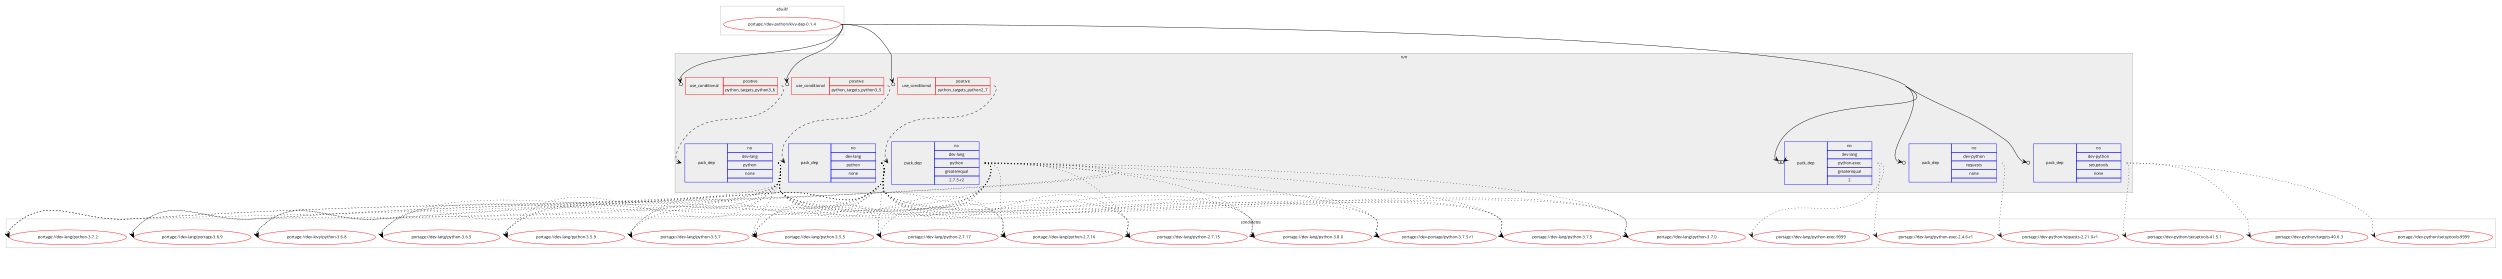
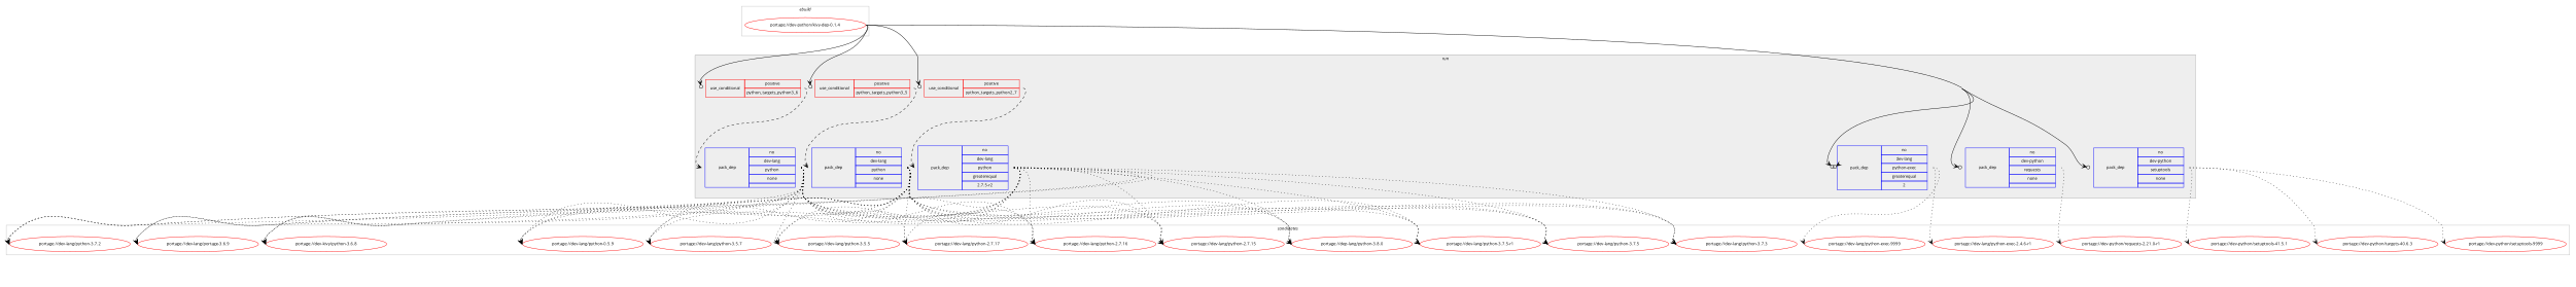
  digraph {
    compound=true
    concentrate=true
    fontname="Open Sans"
    fontsize=10
    newrank=true
    rankdir=TB
    ranksep=1.5
    node [color=red fontname="Open Sans" fontsize=10]
    edge [arrowhead=vee fontname="Open Sans" headport=w style=dotted tailport=e weight=100]
    n1 [label="portage://dev-python/kivy-dep-0.1.4" width=4]
    n2 [color=blue label=<<TABLE BORDER="0" CELLBORDER="1" CELLSPACING="0" CELLPADDING="4" WIDTH="220"><TR><TD ROWSPAN="6" CELLPADDING="30">pack_dep</TD></TR><TR><TD WIDTH="110">no</TD></TR><TR><TD>dev-lang</TD></TR><TR><TD>python</TD></TR><TR><TD>greaterequal</TD></TR><TR><TD>2.7.5-r2</TD></TR></TABLE>> shape=none]
    n3 [label=<<TABLE BORDER="0" CELLBORDER="1" CELLSPACING="0" CELLPADDING="4"><TR><TD ROWSPAN="3" CELLPADDING="10">use_conditional</TD></TR><TR><TD>positive</TD></TR><TR><TD>python_targets_python2_7</TD></TR></TABLE>> shape=none]
    n4 [color=blue label=<<TABLE BORDER="0" CELLBORDER="1" CELLSPACING="0" CELLPADDING="4" WIDTH="220"><TR><TD ROWSPAN="6" CELLPADDING="30">pack_dep</TD></TR><TR><TD WIDTH="110">no</TD></TR><TR><TD>dev-lang</TD></TR><TR><TD>python</TD></TR><TR><TD>none</TD></TR><TR><TD></TD></TR></TABLE>> shape=none]
    n5 [label=<<TABLE BORDER="0" CELLBORDER="1" CELLSPACING="0" CELLPADDING="4"><TR><TD ROWSPAN="3" CELLPADDING="10">use_conditional</TD></TR><TR><TD>positive</TD></TR><TR><TD>python_targets_python3_5</TD></TR></TABLE>> shape=none]
    n6 [color=blue label=<<TABLE BORDER="0" CELLBORDER="1" CELLSPACING="0" CELLPADDING="4" WIDTH="220"><TR><TD ROWSPAN="6" CELLPADDING="30">pack_dep</TD></TR><TR><TD WIDTH="110">no</TD></TR><TR><TD>dev-lang</TD></TR><TR><TD>python</TD></TR><TR><TD>none</TD></TR><TR><TD></TD></TR></TABLE>> shape=none]
    n7 [label=<<TABLE BORDER="0" CELLBORDER="1" CELLSPACING="0" CELLPADDING="4"><TR><TD ROWSPAN="3" CELLPADDING="10">use_conditional</TD></TR><TR><TD>positive</TD></TR><TR><TD>python_targets_python3_6</TD></TR></TABLE>> shape=none]
    n8 [color=blue label=<<TABLE BORDER="0" CELLBORDER="1" CELLSPACING="0" CELLPADDING="4" WIDTH="220"><TR><TD ROWSPAN="6" CELLPADDING="30">pack_dep</TD></TR><TR><TD WIDTH="110">no</TD></TR><TR><TD>dev-lang</TD></TR><TR><TD>python-exec</TD></TR><TR><TD>greaterequal</TD></TR><TR><TD>2</TD></TR></TABLE>> shape=none]
    n9 [color=blue label=<<TABLE BORDER="0" CELLBORDER="1" CELLSPACING="0" CELLPADDING="4" WIDTH="220"><TR><TD ROWSPAN="6" CELLPADDING="30">pack_dep</TD></TR><TR><TD WIDTH="110">no</TD></TR><TR><TD>dev-python</TD></TR><TR><TD>requests</TD></TR><TR><TD>none</TD></TR><TR><TD></TD></TR></TABLE>> shape=none]
    n10 [color=blue label=<<TABLE BORDER="0" CELLBORDER="1" CELLSPACING="0" CELLPADDING="4" WIDTH="220"><TR><TD ROWSPAN="6" CELLPADDING="30">pack_dep</TD></TR><TR><TD WIDTH="110">no</TD></TR><TR><TD>dev-python</TD></TR><TR><TD>setuptools</TD></TR><TR><TD>none</TD></TR><TR><TD></TD></TR></TABLE>> shape=none]
    n11 [label="portage://dev-lang/python-2.7.15" width=4]
    n12 [label="portage://dev-lang/python-2.7.16" width=4]
    n13 [label="portage://dev-lang/python-2.7.17" width=4]
    n14 [label="portage://dev-lang/python-3.5.5" width=4]
    n15 [label="portage://dev-lang/python-3.5.7" width=4]
-   n16 [label="portage://dev-lang/python-3.5.9" width=4]
-   n17 [label="portage://dev-lang/python-3.6.5" width=4]
+   n16 [label="portage://dev-lang/python-0.5.9" width=4]
    n18 [label="portage://dev-kivy/python-3.6.8" width=4]
    n19 [label="portage://dev-lang/portage-3.6.9" width=4]
    n20 [label="portage://dev-lang/python-3.7.2" width=4]
-   n21 [label="portage://dev-lang/python-3.7.0" width=4]
+   n21 [label="portage://dev-lang/python-3.7.3" width=4]
    n22 [label="portage://dev-lang/python-3.7.5" width=4]
-   n23 [label="portage://dev-portage/python-3.7.5-r1" width=4]
-   n24 [label="portage://dev-lang/python-3.8.0" width=4]
+   n23 [label="portage://dev-lang/python-3.7.5-r1" width=4]
+   n24 [label="portage://dep-lang/python-3.8.0" width=4]
    n25 [label="portage://dev-lang/python-exec-2.4.6-r1" width=4]
    n26 [label="portage://dev-lang/python-exec-9999" width=4]
    n27 [label="portage://dev-python/requests-2.21.0-r1" width=4]
    n28 [label="portage://dev-python/targets-40.6.3" width=4]
    n29 [label="portage://dev-python/setuptools-41.5.1" width=4]
    n30 [label="portage://dev-python/setuptools-9999" width=4]
    subgraph cluster_1 {
      color=gray
      label=<<i>ebuild</i>>
      rank=same
      n1
    }
    subgraph cluster_2 {
      color=gray
      label=<<i>dependencies</i>>
      subgraph cluster_3 {
        color=gray
        fillcolor="#eeeeee"
        label=<<i>compile</i>>
        style=filled
      }
      subgraph cluster_4 {
        color=gray
        fillcolor="#eeeeee"
        label=<<i>compile and run</i>>
        style=filled
        subgraph sub_5 {
          color=gray
          fillcolor="#eeeeee"
          label=<<i>compile and run</i>>
          style=filled
          n3
          subgraph sub_6 {
            color=gray
            fillcolor="#eeeeee"
            label=<<i>compile and run</i>>
            style=filled
            n2
          }
        }
        subgraph sub_7 {
          color=gray
          fillcolor="#eeeeee"
          label=<<i>compile and run</i>>
          style=filled
          n5
          subgraph sub_8 {
            color=gray
            fillcolor="#eeeeee"
            label=<<i>compile and run</i>>
            style=filled
            n4
          }
        }
        subgraph sub_9 {
          color=gray
          fillcolor="#eeeeee"
          label=<<i>compile and run</i>>
          style=filled
          n7
          subgraph sub_10 {
            color=gray
            fillcolor="#eeeeee"
            label=<<i>compile and run</i>>
            style=filled
            n6
          }
        }
        subgraph sub_11 {
          color=gray
          fillcolor="#eeeeee"
          label=<<i>compile and run</i>>
          style=filled
          n8
        }
        subgraph sub_12 {
          color=gray
          fillcolor="#eeeeee"
          label=<<i>compile and run</i>>
          style=filled
          n9
        }
        subgraph sub_13 {
          color=gray
          fillcolor="#eeeeee"
          label=<<i>compile and run</i>>
          style=filled
          n10
        }
      }
      subgraph cluster_14 {
        color=gray
        fillcolor="#eeeeee"
        label=<<i>run</i>>
        style=filled
      }
    }
    subgraph cluster_15 {
      color=gray
      label=<<i>candidates</i>>
      rank=same
      subgraph sub_16 {
        color=black
        label=<<i>candidates</i>>
        nodesep=1
        rank=same
        n11
        n12
        n13
        n14
        n15
        n16
-       n17
        n18
        n19
        n20
        n21
        n22
        n23
        n24
      }
      subgraph sub_17 {
        color=black
        label=<<i>candidates</i>>
        nodesep=1
        rank=same
        n11
        n12
        n13
        n14
        n15
        n16
-       n17
        n18
        n19
        n20
        n21
        n22
        n23
        n24
      }
      subgraph sub_18 {
        color=black
        label=<<i>candidates</i>>
        nodesep=1
        rank=same
        n11
        n12
        n13
        n14
        n15
        n16
-       n17
        n18
        n19
        n20
        n21
        n22
        n23
        n24
      }
      subgraph sub_19 {
        color=black
        label=<<i>candidates</i>>
        nodesep=1
        rank=same
        n25
        n26
      }
      subgraph sub_20 {
        color=black
        label=<<i>candidates</i>>
        nodesep=1
        rank=same
        n27
      }
      subgraph sub_21 {
        color=black
        label=<<i>candidates</i>>
        nodesep=1
        rank=same
        n28
        n29
        n30
      }
    }
    n1 -> n3 [arrowhead=odotvee style=solid weight=20]
    n1 -> n5 [arrowhead=odotvee style=solid weight=20]
    n1 -> n7 [arrowhead=odotvee style=solid weight=20]
    n1 -> n8 [arrowhead=odotvee style=solid weight=20]
    n1 -> n9 [arrowhead=odotvee style=solid weight=20]
    n1 -> n10 [arrowhead=odotvee style=solid weight=20]
    n2 -> n11
    n2 -> n12
    n2 -> n13
    n2 -> n14
    n2 -> n15
    n2 -> n16
-   n2 -> n17
    n2 -> n18
    n2 -> n19
    n2 -> n20
    n2 -> n21
    n2 -> n22
    n2 -> n23
    n2 -> n24
    n3 -> n2 [style=dashed weight=20]
    n4 -> n11
    n4 -> n12
    n4 -> n13
    n4 -> n14
    n4 -> n15
    n4 -> n16
-   n4 -> n17
    n4 -> n18
    n4 -> n19
    n4 -> n20
    n4 -> n21
    n4 -> n22
    n4 -> n23
    n4 -> n24
    n5 -> n4 [style=dashed weight=20]
    n6 -> n11
    n6 -> n12
    n6 -> n13
    n6 -> n14
    n6 -> n15
    n6 -> n16
-   n6 -> n17
    n6 -> n18
    n6 -> n19
    n6 -> n20
    n6 -> n21
    n6 -> n22
    n6 -> n23
    n6 -> n24
    n7 -> n6 [style=dashed weight=20]
    n8 -> n25
    n8 -> n26
    n9 -> n27
    n10 -> n28
    n10 -> n29
    n10 -> n30
  }
